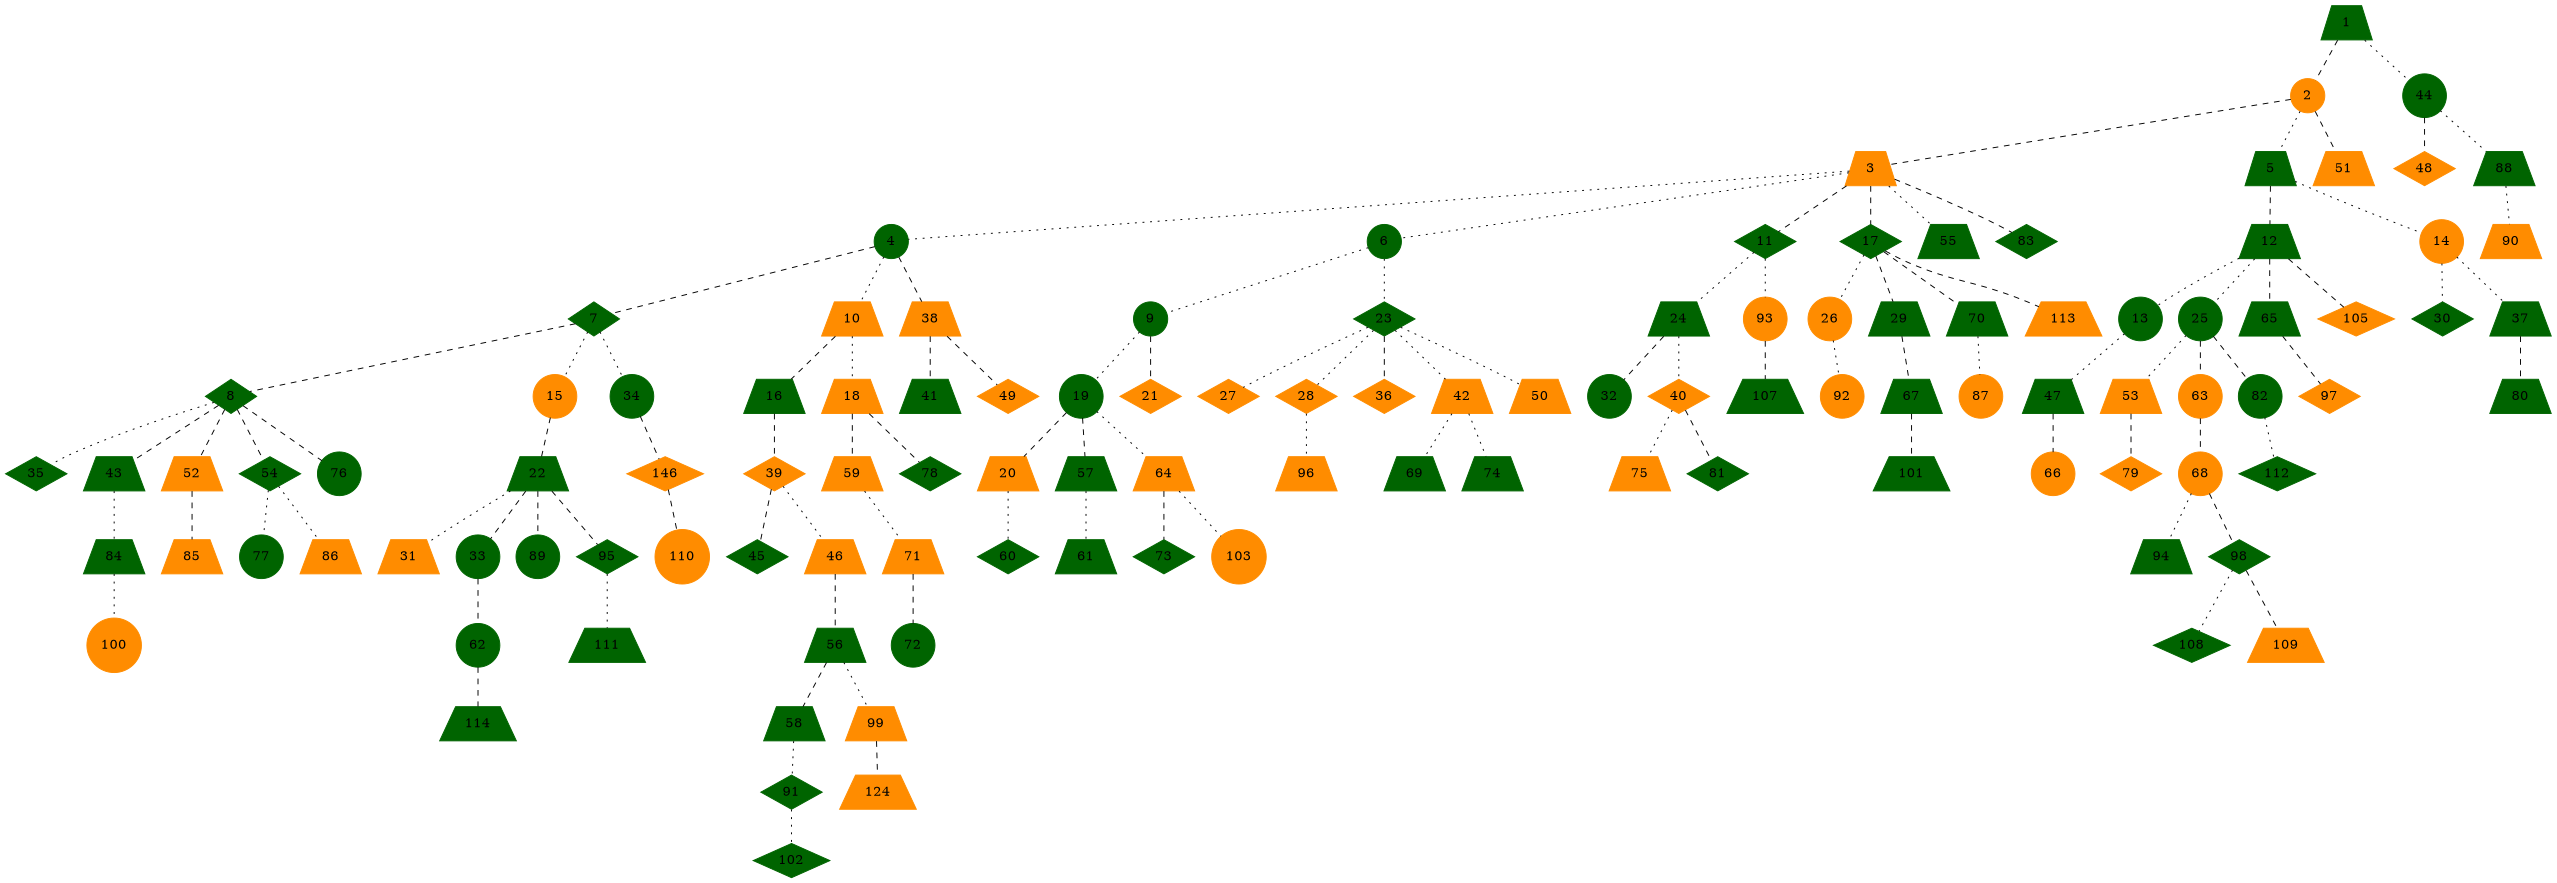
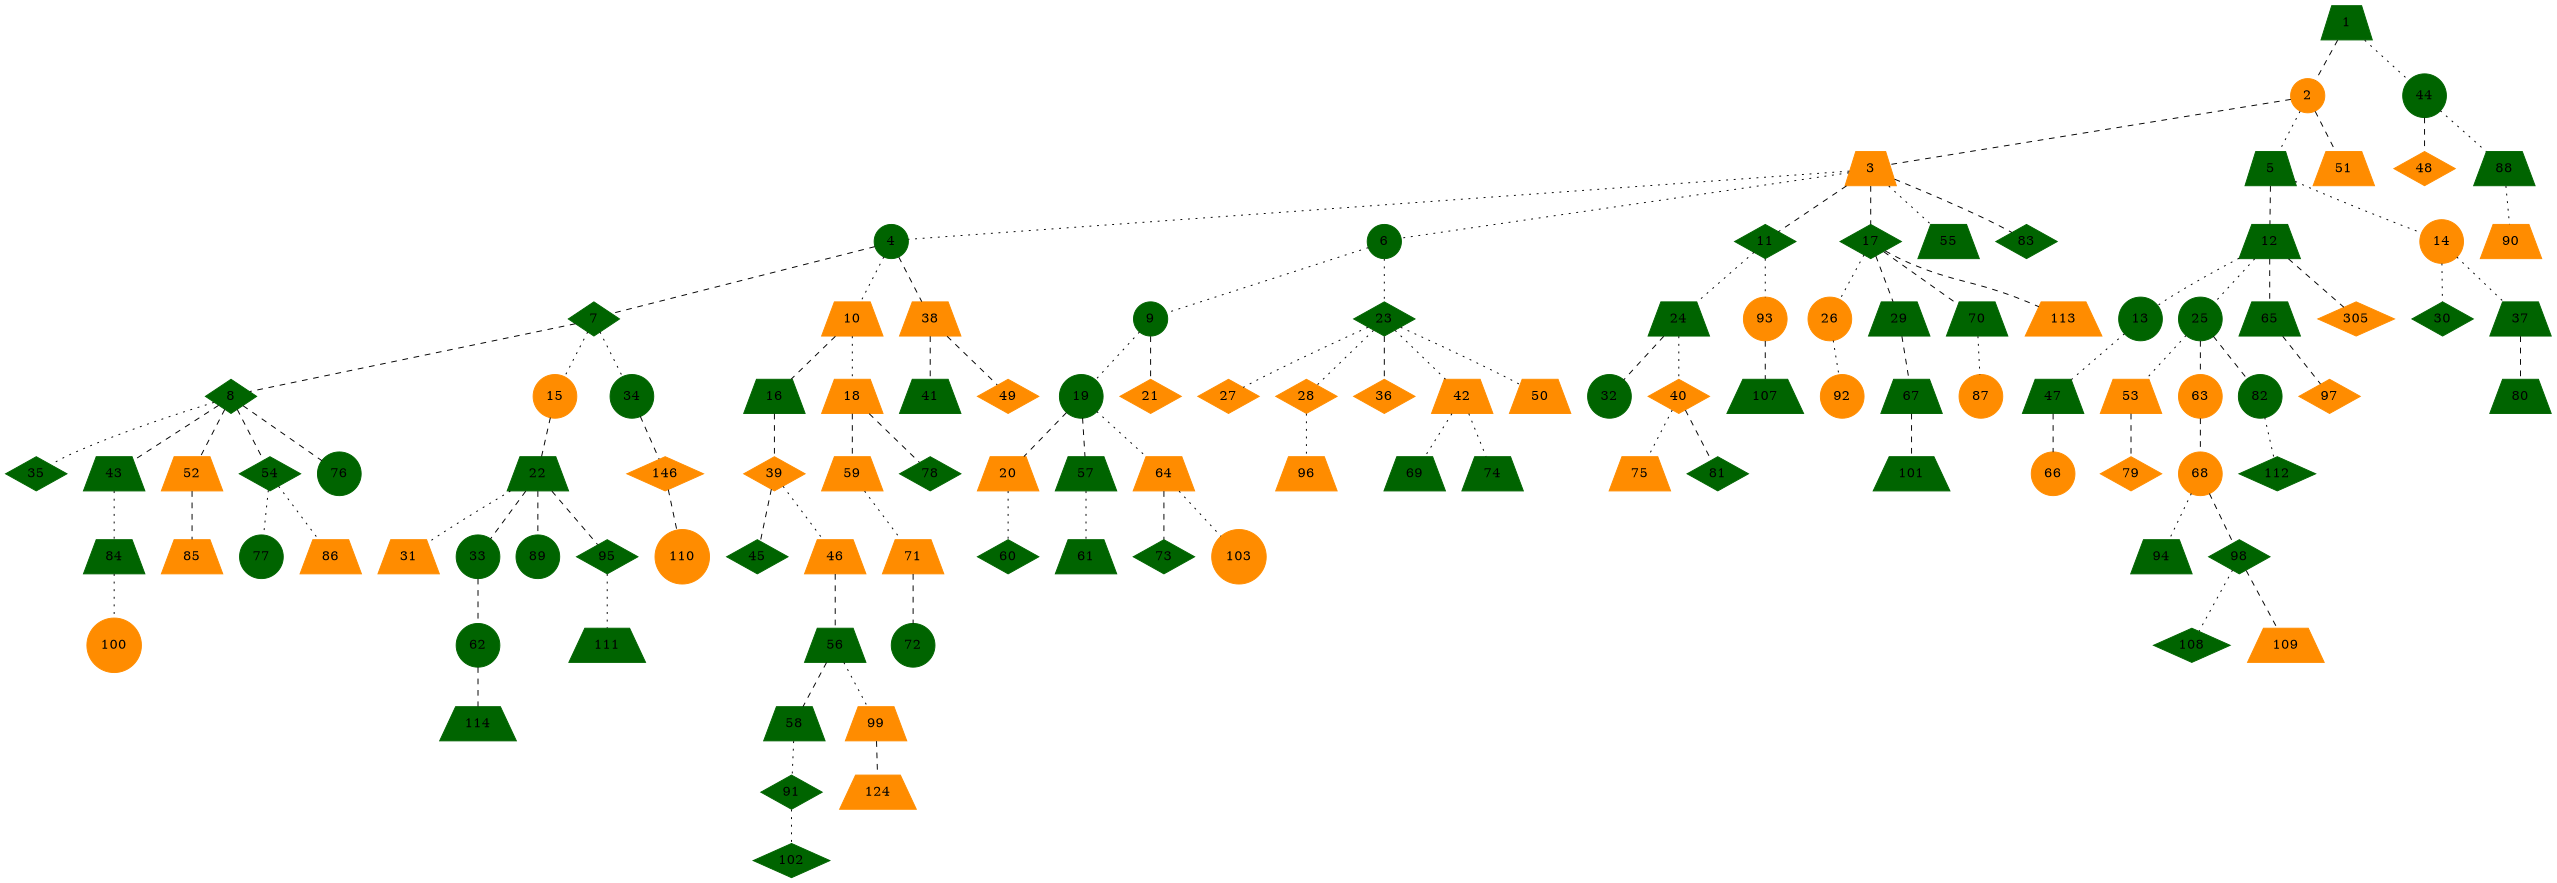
  graph {
    node [color=darkgreen shape=trapezium style=filled]
    edge [style=dashed]
    2 [color=darkorange shape=circle]
    1
    44 [shape=circle]
    3 [color=darkorange]
    5
    51 [color=darkorange]
    48 [color=darkorange shape=diamond]
    88
    4 [shape=circle]
    6 [shape=circle]
    11 [shape=diamond]
    17 [shape=diamond]
    55
    83 [shape=diamond]
    12
    14 [color=darkorange shape=circle]
    7 [shape=diamond]
    10 [color=darkorange]
    38 [color=darkorange]
    9 [shape=circle]
    23 [shape=diamond]
    24
    93 [color=darkorange shape=circle]
    26 [color=darkorange shape=circle]
    29
    70
    113 [color=darkorange]
    8 [shape=diamond]
    15 [color=darkorange shape=circle]
    34 [shape=circle]
    16
    18 [color=darkorange]
    41
    49 [color=darkorange shape=diamond]
    13 [shape=circle]
    25 [shape=circle]
    65
-   105 [color=darkorange shape=diamond]
+   105 [color=darkorange shape=diamond label=305]
    30 [shape=diamond]
    37
    19 [shape=circle]
    21 [color=darkorange shape=diamond]
    27 [color=darkorange shape=diamond]
    28 [color=darkorange shape=diamond]
    36 [color=darkorange shape=diamond]
    42 [color=darkorange]
    50 [color=darkorange]
    35 [shape=diamond]
    43
    52 [color=darkorange]
    54 [shape=diamond]
    76 [shape=circle]
    22
    n54 [color=darkorange label=146 shape=diamond]
    84
    85 [color=darkorange]
    77 [shape=circle]
    86 [color=darkorange]
    20 [color=darkorange]
    57
    64 [color=darkorange]
    39 [color=darkorange shape=diamond]
    59 [color=darkorange]
    78 [shape=diamond]
    32 [shape=circle]
    40 [color=darkorange shape=diamond]
    107
    47
    53 [color=darkorange]
    63 [color=darkorange shape=circle]
    82 [shape=circle]
    97 [color=darkorange shape=diamond]
    66 [color=darkorange shape=circle]
    80
    31 [color=darkorange]
    33 [shape=circle]
    89 [shape=circle]
    95 [shape=diamond]
    45 [shape=diamond]
    46 [color=darkorange]
    92 [color=darkorange shape=circle]
    67
    87 [color=darkorange shape=circle]
    71 [color=darkorange]
    60 [shape=diamond]
    61
    73 [shape=diamond]
    103 [color=darkorange shape=circle]
    62 [shape=circle]
    111
    96 [color=darkorange]
    69
    74
    75 [color=darkorange]
    81 [shape=diamond]
    79 [color=darkorange shape=diamond]
    68 [color=darkorange shape=circle]
    112 [shape=diamond]
    101
    114
    110 [color=darkorange shape=circle]
    56
    100 [color=darkorange shape=circle]
    90 [color=darkorange]
    58
    99 [color=darkorange]
    91 [shape=diamond]
    n108 [color=darkorange label=124]
    102 [shape=diamond]
    72 [shape=circle]
    94
    98 [shape=diamond]
    108 [shape=diamond]
    109 [color=darkorange]
    2 -- 3
    2 -- 5 [style=dotted]
    2 -- 51
    1 -- 2
    1 -- 44 [style=dotted]
    44 -- 48
    44 -- 88 [style=dotted]
    3 -- 4 [style=dotted]
    3 -- 6 [style=dotted]
    3 -- 11
    3 -- 17
    3 -- 55 [style=dotted]
    3 -- 83
    5 -- 12
    5 -- 14 [style=dotted]
    88 -- 90 [style=dotted]
    4 -- 7
    4 -- 10 [style=dotted]
    4 -- 38
    6 -- 9 [style=dotted]
    6 -- 23 [style=dotted]
    11 -- 24 [style=dotted]
    11 -- 93 [style=dotted]
    17 -- 26 [style=dotted]
    17 -- 29
    17 -- 70
    17 -- 113
    12 -- 13 [style=dotted]
    12 -- 25 [style=dotted]
    12 -- 65
    12 -- 105
    14 -- 30 [style=dotted]
    14 -- 37 [style=dotted]
    7 -- 8
    7 -- 15 [style=dotted]
    7 -- 34 [style=dotted]
    10 -- 16
    10 -- 18 [style=dotted]
    38 -- 41
    38 -- 49
    9 -- 19 [style=dotted]
    9 -- 21
    23 -- 27 [style=dotted]
    23 -- 28 [style=dotted]
    23 -- 36
    23 -- 42 [style=dotted]
    23 -- 50 [style=dotted]
    24 -- 32
    24 -- 40 [style=dotted]
    93 -- 107
    26 -- 92 [style=dotted]
    29 -- 67
    70 -- 87 [style=dotted]
    8 -- 35 [style=dotted]
    8 -- 43
    8 -- 52
    8 -- 54
    8 -- 76
    15 -- 22
    34 -- n54
    16 -- 39
    18 -- 59
    18 -- 78
    13 -- 47 [style=dotted]
    25 -- 53 [style=dotted]
    25 -- 63
    25 -- 82
    65 -- 97
    37 -- 80
    19 -- 20
    19 -- 57
    19 -- 64 [style=dotted]
    28 -- 96 [style=dotted]
    42 -- 69 [style=dotted]
    42 -- 74 [style=dotted]
    43 -- 84 [style=dotted]
    52 -- 85
    54 -- 77 [style=dotted]
    54 -- 86 [style=dotted]
    22 -- 31 [style=dotted]
    22 -- 33
    22 -- 89
    22 -- 95
    n54 -- 110
    84 -- 100 [style=dotted]
    20 -- 60 [style=dotted]
    57 -- 61 [style=dotted]
    64 -- 73
    64 -- 103 [style=dotted]
    39 -- 45
    39 -- 46 [style=dotted]
    59 -- 71 [style=dotted]
    40 -- 75 [style=dotted]
    40 -- 81
    47 -- 66
    53 -- 79
    63 -- 68
    82 -- 112 [style=dotted]
    33 -- 62
    95 -- 111 [style=dotted]
    46 -- 56
    67 -- 101
    71 -- 72
    62 -- 114
    68 -- 94 [style=dotted]
    68 -- 98
    56 -- 58
    56 -- 99 [style=dotted]
    58 -- 91 [style=dotted]
    99 -- n108
    91 -- 102 [style=dotted]
    98 -- 108 [style=dotted]
    98 -- 109
  }
